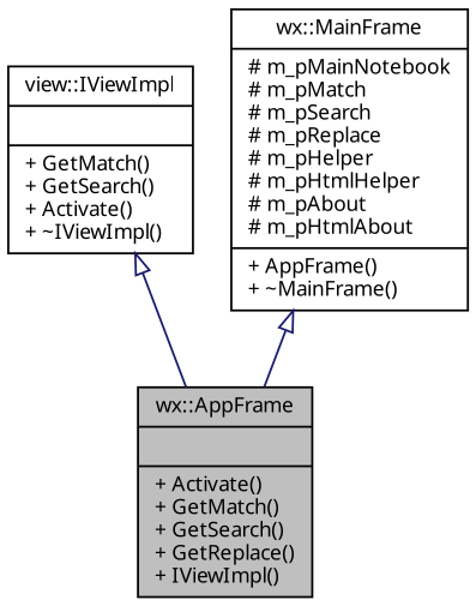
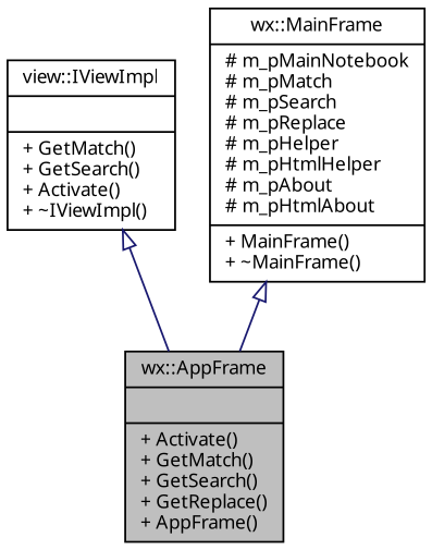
  digraph {
    node [color=black fillcolor=white fontname=Verdana fontsize=10 shape=record style=filled]
    edge [arrowtail=onormal color=midnightblue dir=back fontname=Verdana fontsize=10 labelfontname=Verdana labelfontsize=10 style=solid]
-   n1 [fillcolor=grey75 fontcolor=black height=0.2 label="{wx::AppFrame\n||+ Activate()\l+ GetMatch()\l+ GetSearch()\l+ GetReplace()\l+ IViewImpl()\l}" width=0.4]
+   n1 [fillcolor=grey75 fontcolor=black height=0.2 label="{wx::AppFrame\n||+ Activate()\l+ GetMatch()\l+ GetSearch()\l+ GetReplace()\l+ AppFrame()\l}" width=0.4]
    n2 [height=0.2 label="{view::IViewImpl\n||+ GetMatch()\l+ GetSearch()\l+ Activate()\l+ ~IViewImpl()\l}" width=0.4]
-   n3 [height=0.2 label="{wx::MainFrame\n|# m_pMainNotebook\l# m_pMatch\l# m_pSearch\l# m_pReplace\l# m_pHelper\l# m_pHtmlHelper\l# m_pAbout\l# m_pHtmlAbout\l|+ AppFrame()\l+ ~MainFrame()\l}" width=0.4]
+   n3 [height=0.2 label="{wx::MainFrame\n|# m_pMainNotebook\l# m_pMatch\l# m_pSearch\l# m_pReplace\l# m_pHelper\l# m_pHtmlHelper\l# m_pAbout\l# m_pHtmlAbout\l|+ MainFrame()\l+ ~MainFrame()\l}" width=0.4]
    n2 -> n1
    n3 -> n1
  }
